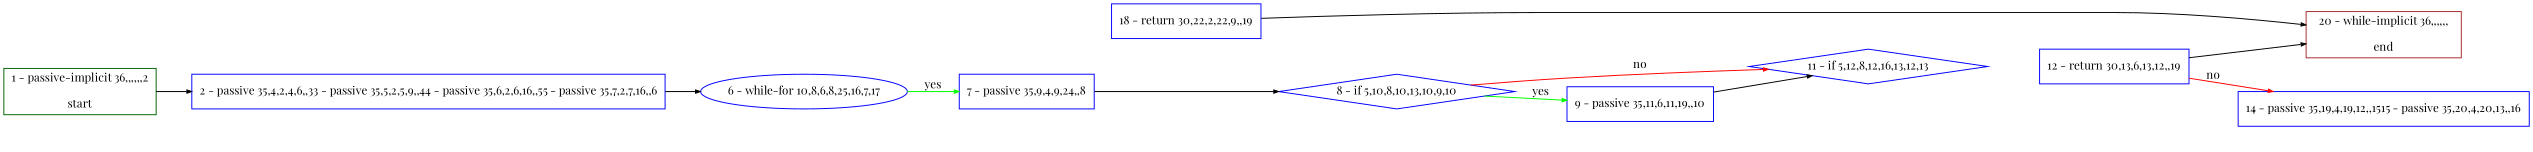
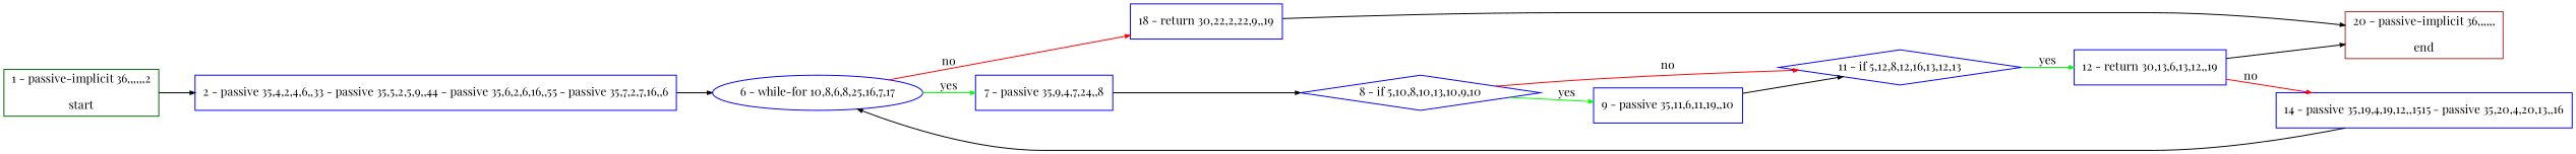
  digraph {
    bgcolor=white
    compound=true
    fillcolor="#FFFFCC"
    fontname="Playfair Display"
    fontsize=12
    pack=true
    packmode=clust
    rankdir=LR
    style="rounded,filled"
    node [color="#0000ff" compound=true fillcolor="#ffffff" fixedsize=false fontname="Playfair Display" fontsize=12 node_initialized=no shape=box style=filled]
    edge [arrowhead=normal arrowsize=0.5 arrowtail=none color="#000000" compound=true dir=forward fontcolor=black fontname="Playfair Display" fontsize=12]
    n1 [label="2 - passive 35,4,2,4,6,,33 - passive 35,5,2,5,9,,44 - passive 35,6,2,6,16,,55 - passive 35,7,2,7,16,,6"]
    n2 [label="6 - while-for 10,8,6,8,25,16,7,17" shape=oval]
-   n3 [label="7 - passive 35,9,4,9,24,,8"]
+   n3 [label="7 - passive 35,9,4,7,24,,8"]
    n4 [label="18 - return 30,22,2,22,9,,19"]
    n5 [color="#006400" label="1 - passive-implicit 36,,,,,,2\n\nstart"]
    n6 [label="8 - if 5,10,8,10,13,10,9,10" shape=diamond]
-   n7 [color="#a52a2a" label="20 - while-implicit 36,,,,,,\n\nend"]
+   n7 [color="#a52a2a" label="20 - passive-implicit 36,,,,,,\n\nend"]
    n8 [label="9 - passive 35,11,6,11,19,,10"]
    n9 [label="11 - if 5,12,8,12,16,13,12,13" shape=diamond]
    n10 [label="12 - return 30,13,6,13,12,,19"]
    n11 [label="14 - passive 35,19,4,19,12,,1515 - passive 35,20,4,20,13,,16"]
    n1 -> n2
    n2 -> n3 [color="#00ff00" label=yes]
+   n2 -> n4 [color="#ff0000" label=no]
    n3 -> n6
    n4 -> n7
    n5 -> n1
    n6 -> n8 [color="#00ff00" label=yes]
    n6 -> n9 [color="#ff0000" label=no]
    n8 -> n9
+   n9 -> n10 [color="#00ff00" label=yes]
    n10 -> n7
    n10 -> n11 [color="#ff0000" label=no]
+   n11 -> n2
  }
